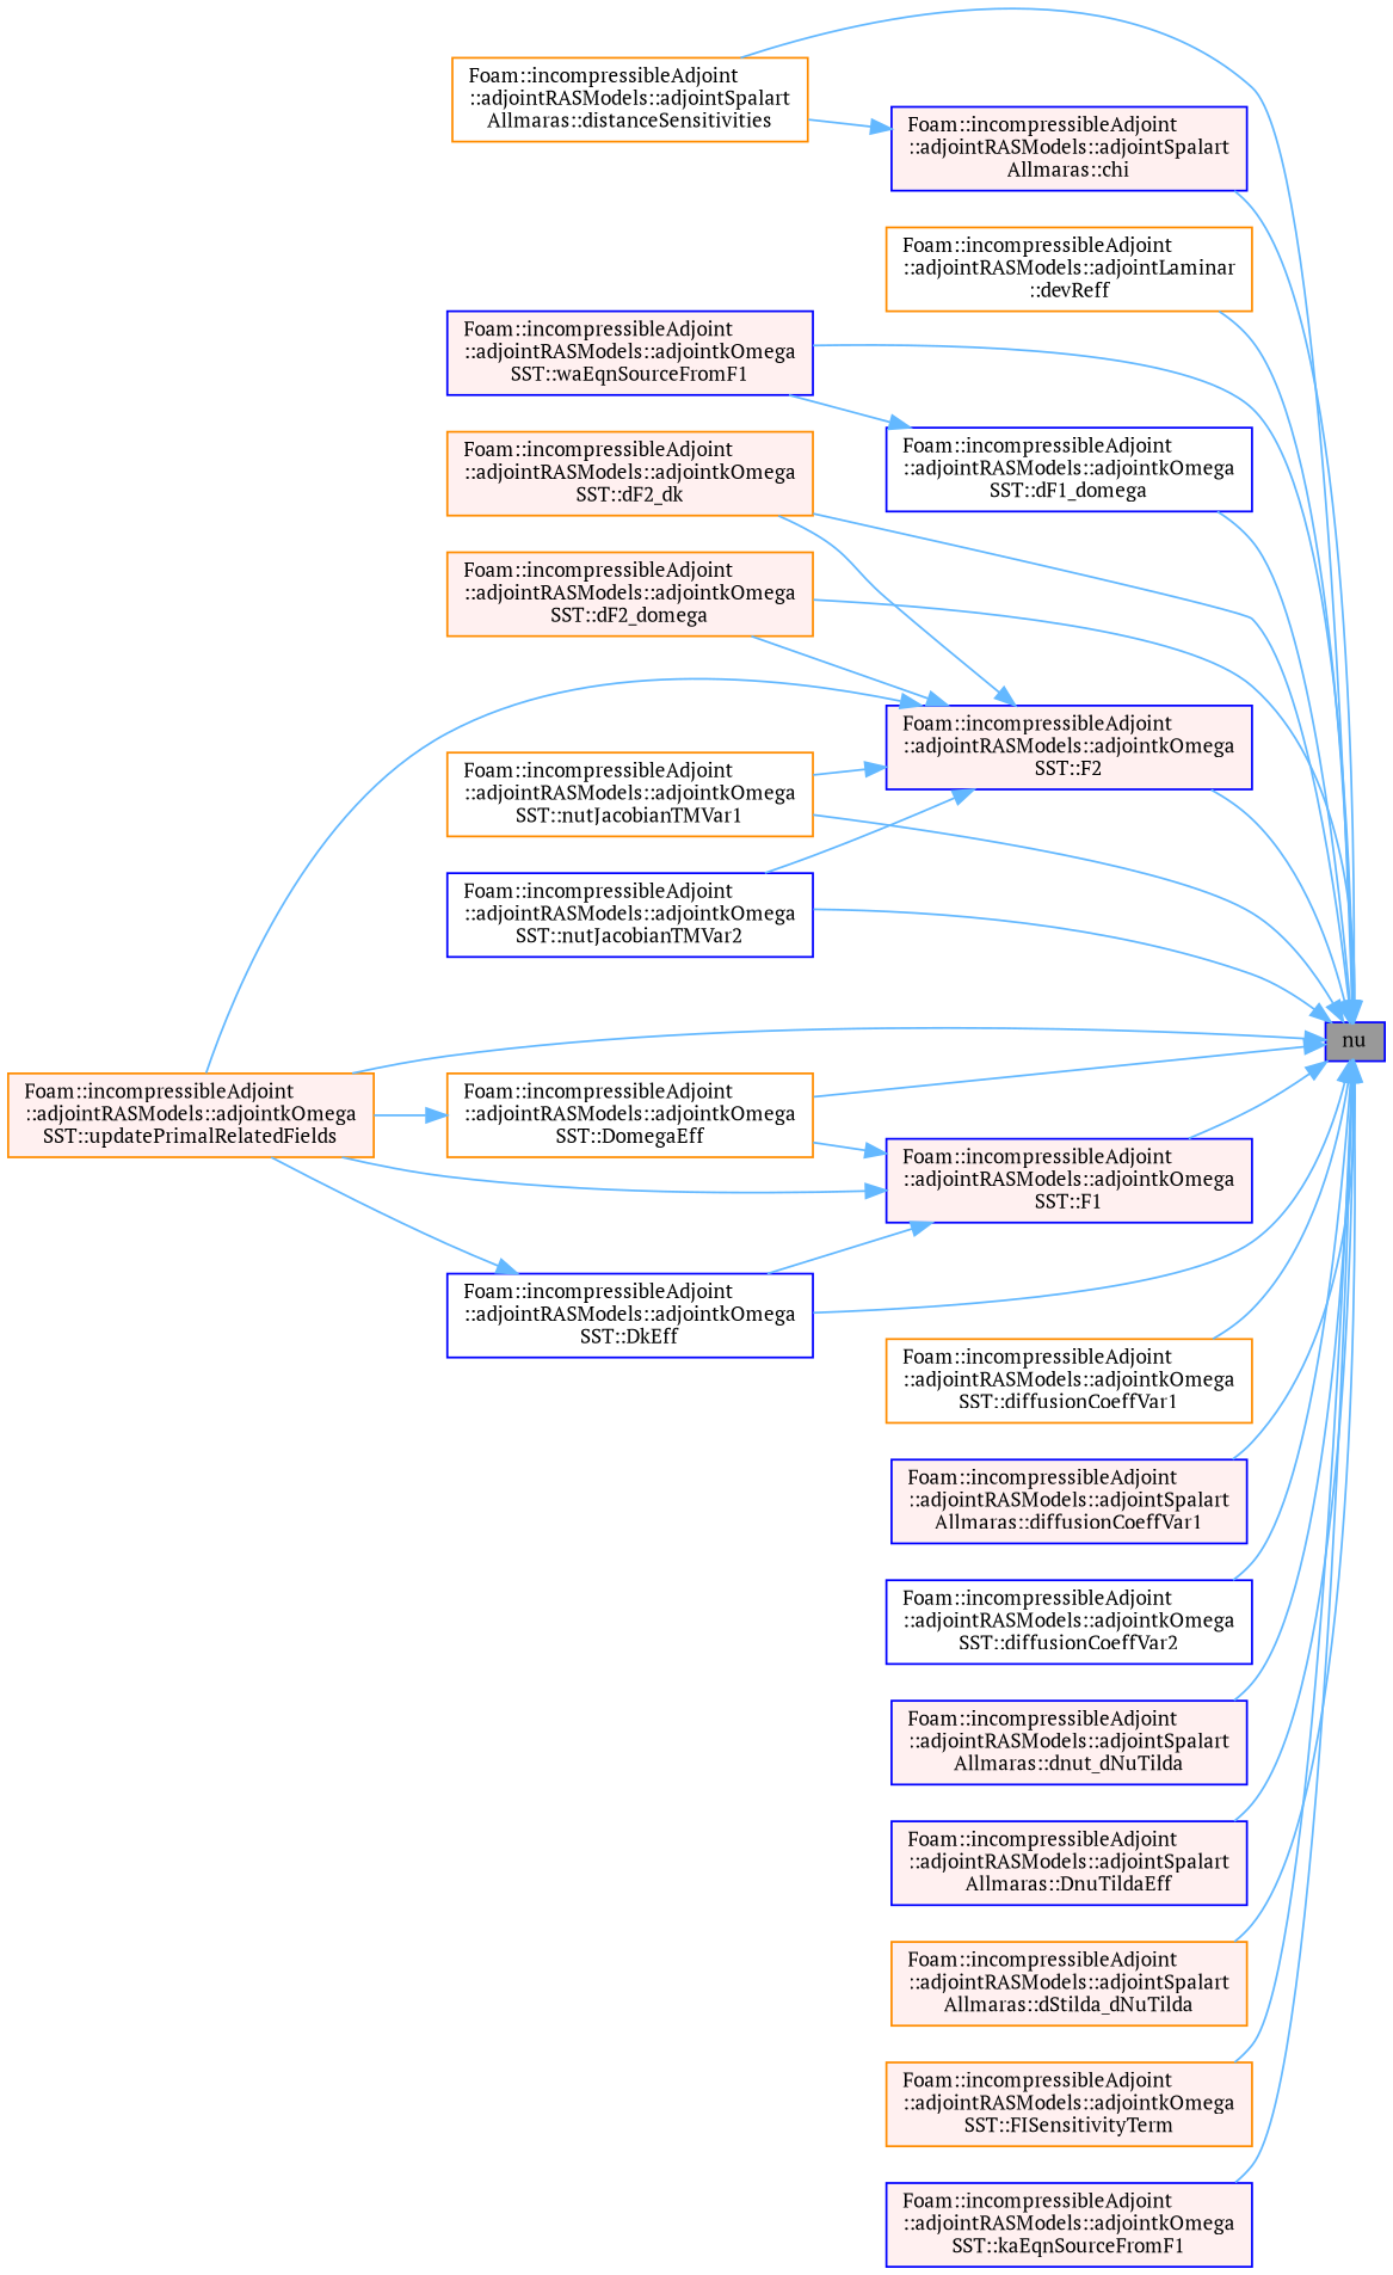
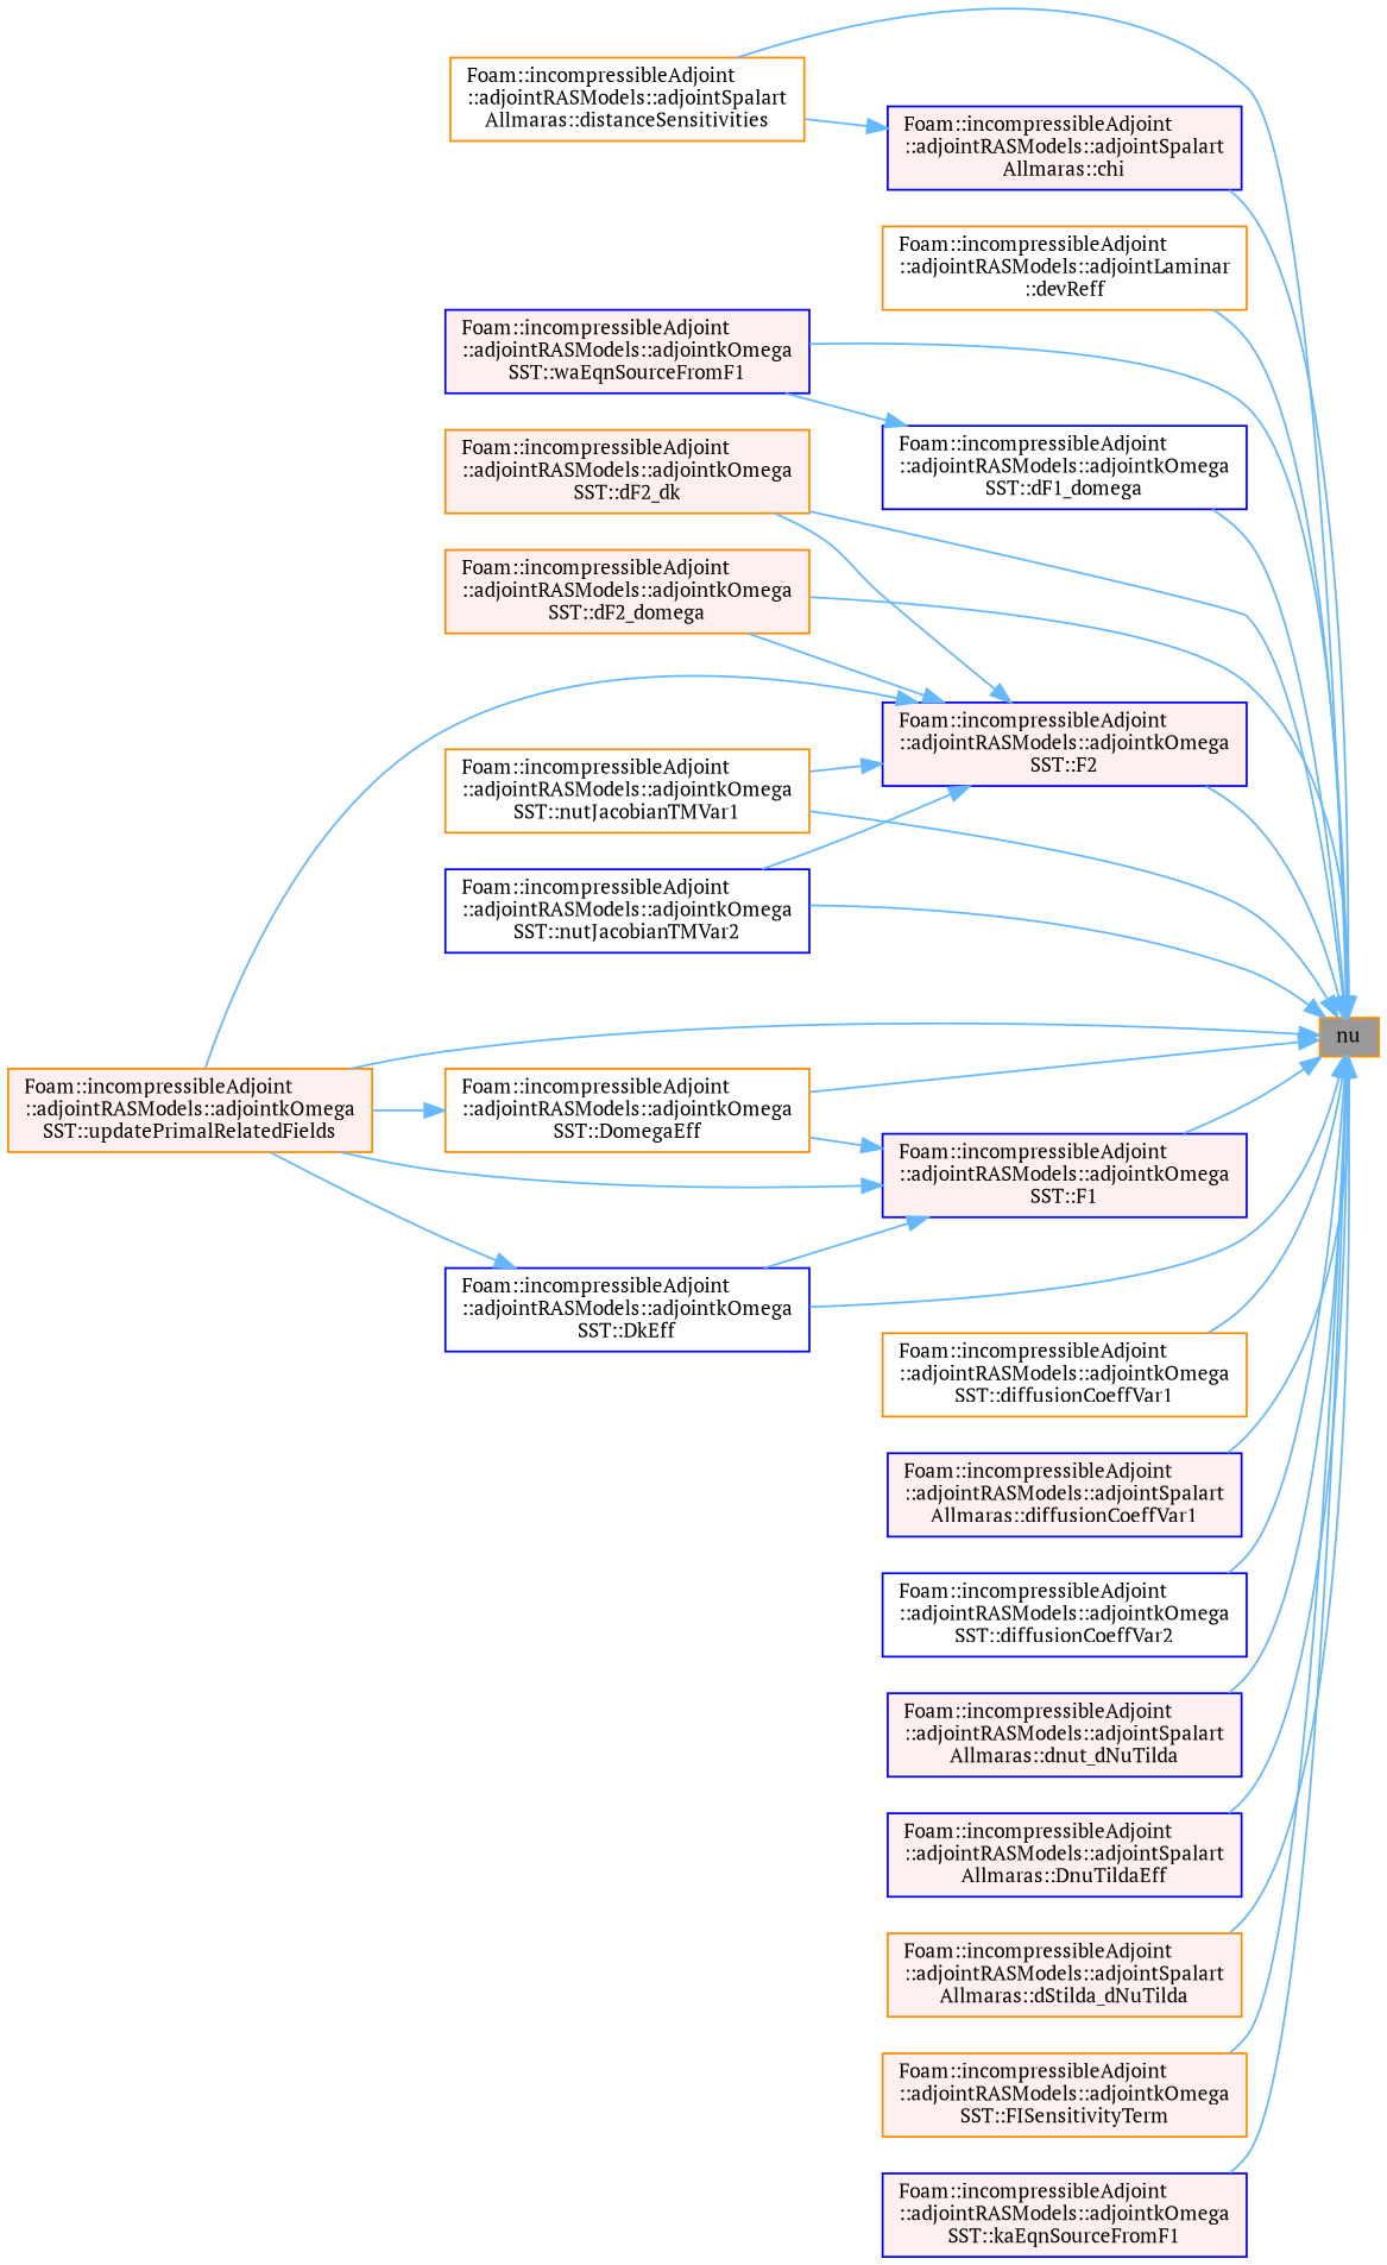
  digraph {
    rankdir=RL
    fontname="PT Serif"
    node [color=blue fillcolor="#FFF0F0" fontname="PT Serif" fontsize=10 shape=box style=filled]
    edge [color=steelblue1 dir=back fontname="PT Serif" fontsize=10 labelfontname=Helvetica labelfontsize=10 style=solid]
-   n1 [fillcolor=grey60 fontcolor=black height=0.2 label=nu width=0.4]
+   n1 [color=darkorange fillcolor=grey60 fontcolor=black height=0.2 label=nu width=0.4]
    n2 [height=0.2 label="Foam::incompressibleAdjoint\l::adjointRASModels::adjointSpalart\lAllmaras::chi" width=0.4]
    n3 [color=darkorange fillcolor=white height=0.2 label="Foam::incompressibleAdjoint\l::adjointRASModels::adjointSpalart\lAllmaras::distanceSensitivities" width=0.4]
    n4 [color=darkorange fillcolor=white height=0.2 label="Foam::incompressibleAdjoint\l::adjointRASModels::adjointLaminar\l::devReff" width=0.4]
    n5 [fillcolor=white height=0.2 label="Foam::incompressibleAdjoint\l::adjointRASModels::adjointkOmega\lSST::dF1_domega" width=0.4]
    n6 [height=0.2 label="Foam::incompressibleAdjoint\l::adjointRASModels::adjointkOmega\lSST::waEqnSourceFromF1" width=0.4]
    n7 [color=darkorange height=0.2 label="Foam::incompressibleAdjoint\l::adjointRASModels::adjointkOmega\lSST::dF2_dk" width=0.4]
    n8 [color=darkorange height=0.2 label="Foam::incompressibleAdjoint\l::adjointRASModels::adjointkOmega\lSST::dF2_domega" width=0.4]
    n9 [color=darkorange fillcolor=white height=0.2 label="Foam::incompressibleAdjoint\l::adjointRASModels::adjointkOmega\lSST::diffusionCoeffVar1" width=0.4]
    n10 [height=0.2 label="Foam::incompressibleAdjoint\l::adjointRASModels::adjointSpalart\lAllmaras::diffusionCoeffVar1" width=0.4]
    n11 [fillcolor=white height=0.2 label="Foam::incompressibleAdjoint\l::adjointRASModels::adjointkOmega\lSST::diffusionCoeffVar2" width=0.4]
    n12 [fillcolor=white height=0.2 label="Foam::incompressibleAdjoint\l::adjointRASModels::adjointkOmega\lSST::DkEff" width=0.4]
    n13 [color=darkorange height=0.2 label="Foam::incompressibleAdjoint\l::adjointRASModels::adjointkOmega\lSST::updatePrimalRelatedFields" width=0.4]
    n14 [height=0.2 label="Foam::incompressibleAdjoint\l::adjointRASModels::adjointSpalart\lAllmaras::dnut_dNuTilda" width=0.4]
    n15 [height=0.2 label="Foam::incompressibleAdjoint\l::adjointRASModels::adjointSpalart\lAllmaras::DnuTildaEff" width=0.4]
    n16 [color=darkorange fillcolor=white height=0.2 label="Foam::incompressibleAdjoint\l::adjointRASModels::adjointkOmega\lSST::DomegaEff" width=0.4]
    n17 [color=darkorange height=0.2 label="Foam::incompressibleAdjoint\l::adjointRASModels::adjointSpalart\lAllmaras::dStilda_dNuTilda" width=0.4]
    n18 [height=0.2 label="Foam::incompressibleAdjoint\l::adjointRASModels::adjointkOmega\lSST::F1" width=0.4]
    n19 [height=0.2 label="Foam::incompressibleAdjoint\l::adjointRASModels::adjointkOmega\lSST::F2" width=0.4]
    n20 [color=darkorange fillcolor=white height=0.2 label="Foam::incompressibleAdjoint\l::adjointRASModels::adjointkOmega\lSST::nutJacobianTMVar1" width=0.4]
    n21 [fillcolor=white height=0.2 label="Foam::incompressibleAdjoint\l::adjointRASModels::adjointkOmega\lSST::nutJacobianTMVar2" width=0.4]
    n22 [color=darkorange height=0.2 label="Foam::incompressibleAdjoint\l::adjointRASModels::adjointkOmega\lSST::FISensitivityTerm" width=0.4]
    n23 [height=0.2 label="Foam::incompressibleAdjoint\l::adjointRASModels::adjointkOmega\lSST::kaEqnSourceFromF1" width=0.4]
    n1 -> n2
    n1 -> n3
    n1 -> n4
    n1 -> n5
    n1 -> n6
    n1 -> n7
    n1 -> n8
    n1 -> n9
    n1 -> n10
    n1 -> n11
    n1 -> n12
    n1 -> n13
    n1 -> n14
    n1 -> n15
    n1 -> n16
    n1 -> n17
    n1 -> n18
    n1 -> n19
    n1 -> n20
    n1 -> n21
    n1 -> n22
    n1 -> n23
    n2 -> n3
    n5 -> n6
    n12 -> n13
    n16 -> n13
    n18 -> n12
    n18 -> n13
    n18 -> n16
    n19 -> n7
    n19 -> n8
    n19 -> n13
    n19 -> n20
    n19 -> n21
  }
